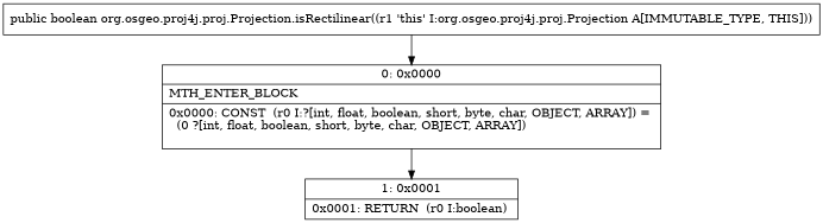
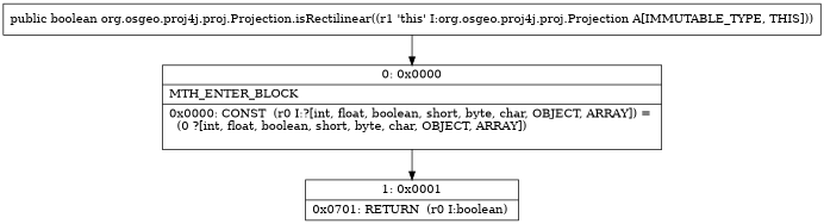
  digraph {
    node [shape=record]
    n1 [label="{0\:\ 0x0000|MTH_ENTER_BLOCK\l|0x0000: CONST  (r0 I:?[int, float, boolean, short, byte, char, OBJECT, ARRAY]) = \l  (0 ?[int, float, boolean, short, byte, char, OBJECT, ARRAY])\l \l}"]
-   n2 [label="{1\:\ 0x0001|0x0001: RETURN  (r0 I:boolean) \l}"]
+   n2 [label="{1\:\ 0x0001|0x0701: RETURN  (r0 I:boolean) \l}"]
    n3 [label="{public boolean org.osgeo.proj4j.proj.Projection.isRectilinear((r1 'this' I:org.osgeo.proj4j.proj.Projection A[IMMUTABLE_TYPE, THIS])) }"]
    n1 -> n2
    n3 -> n1
  }
